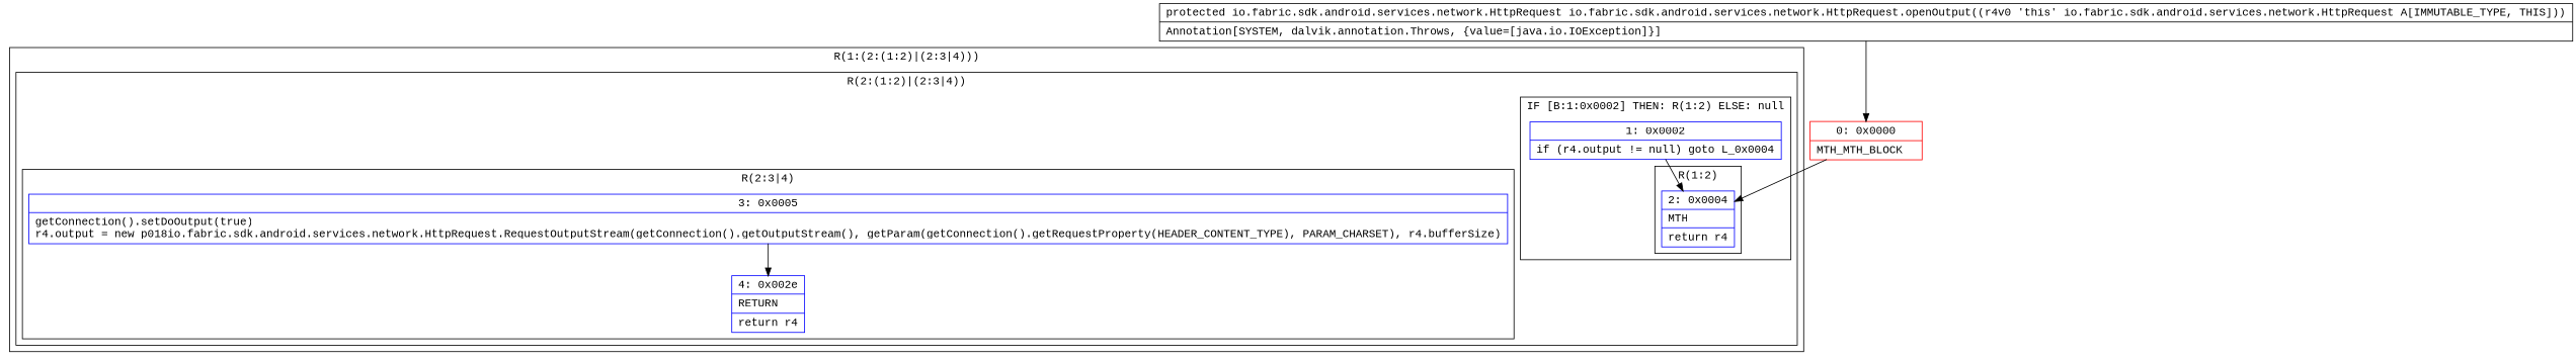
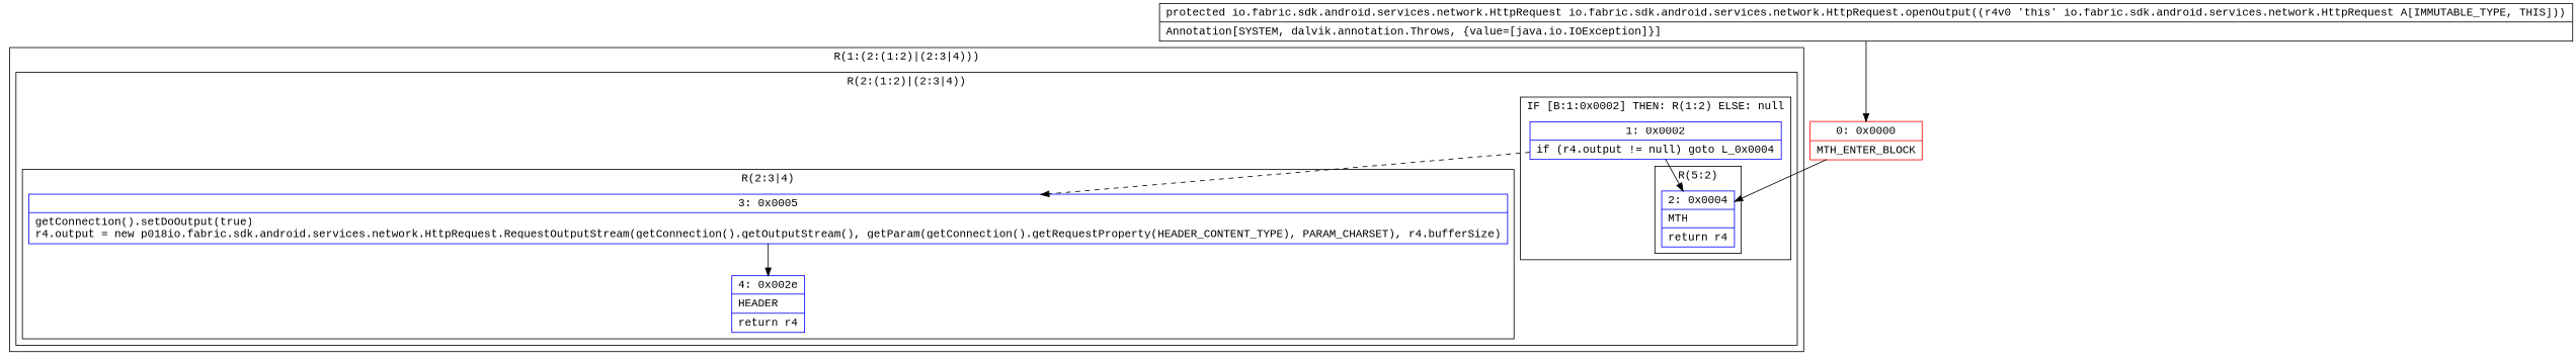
  digraph {
    fontname="Liberation Mono"
    node [color=blue fontname="Liberation Mono" shape=record]
    edge [fontname="Liberation Mono"]
    n1 [label="{2\:\ 0x0004|MTH\l|return r4\l}"]
    n2 [label="{1\:\ 0x0002|if (r4.output != null) goto L_0x0004\l}"]
    n3 [label="{3\:\ 0x0005|getConnection().setDoOutput(true)\lr4.output = new p018io.fabric.sdk.android.services.network.HttpRequest.RequestOutputStream(getConnection().getOutputStream(), getParam(getConnection().getRequestProperty(HEADER_CONTENT_TYPE), PARAM_CHARSET), r4.bufferSize)\l}"]
-   n4 [label="{4\:\ 0x002e|RETURN\l|return r4\l}"]
-   n5 [color=red label="{0\:\ 0x0000|MTH_MTH_BLOCK\l}"]
+   n4 [label="{4\:\ 0x002e|HEADER\l|return r4\l}"]
+   n5 [color=red label="{0\:\ 0x0000|MTH_ENTER_BLOCK\l}"]
    n6 [label="{protected io.fabric.sdk.android.services.network.HttpRequest io.fabric.sdk.android.services.network.HttpRequest.openOutput((r4v0 'this' io.fabric.sdk.android.services.network.HttpRequest A[IMMUTABLE_TYPE, THIS]))  | Annotation[SYSTEM, dalvik.annotation.Throws, \{value=[java.io.IOException]\}]\l}" color=""]
    subgraph cluster_1 {
      label="R(1:(2:(1:2)|(2:3|4)))"
      subgraph cluster_2 {
        label="R(2:(1:2)|(2:3|4))"
        subgraph cluster_3 {
          label="IF [B:1:0x0002] THEN: R(1:2) ELSE: null"
          n2
          subgraph cluster_4 {
-           label="R(1:2)"
+           label="R(5:2)"
            n1
          }
        }
        subgraph cluster_5 {
          label="R(2:3|4)"
          n3
          n4
        }
      }
    }
    n2 -> n1
+   n2 -> n3 [style=dashed]
    n3 -> n4
    n5 -> n1
    n6 -> n5
  }
